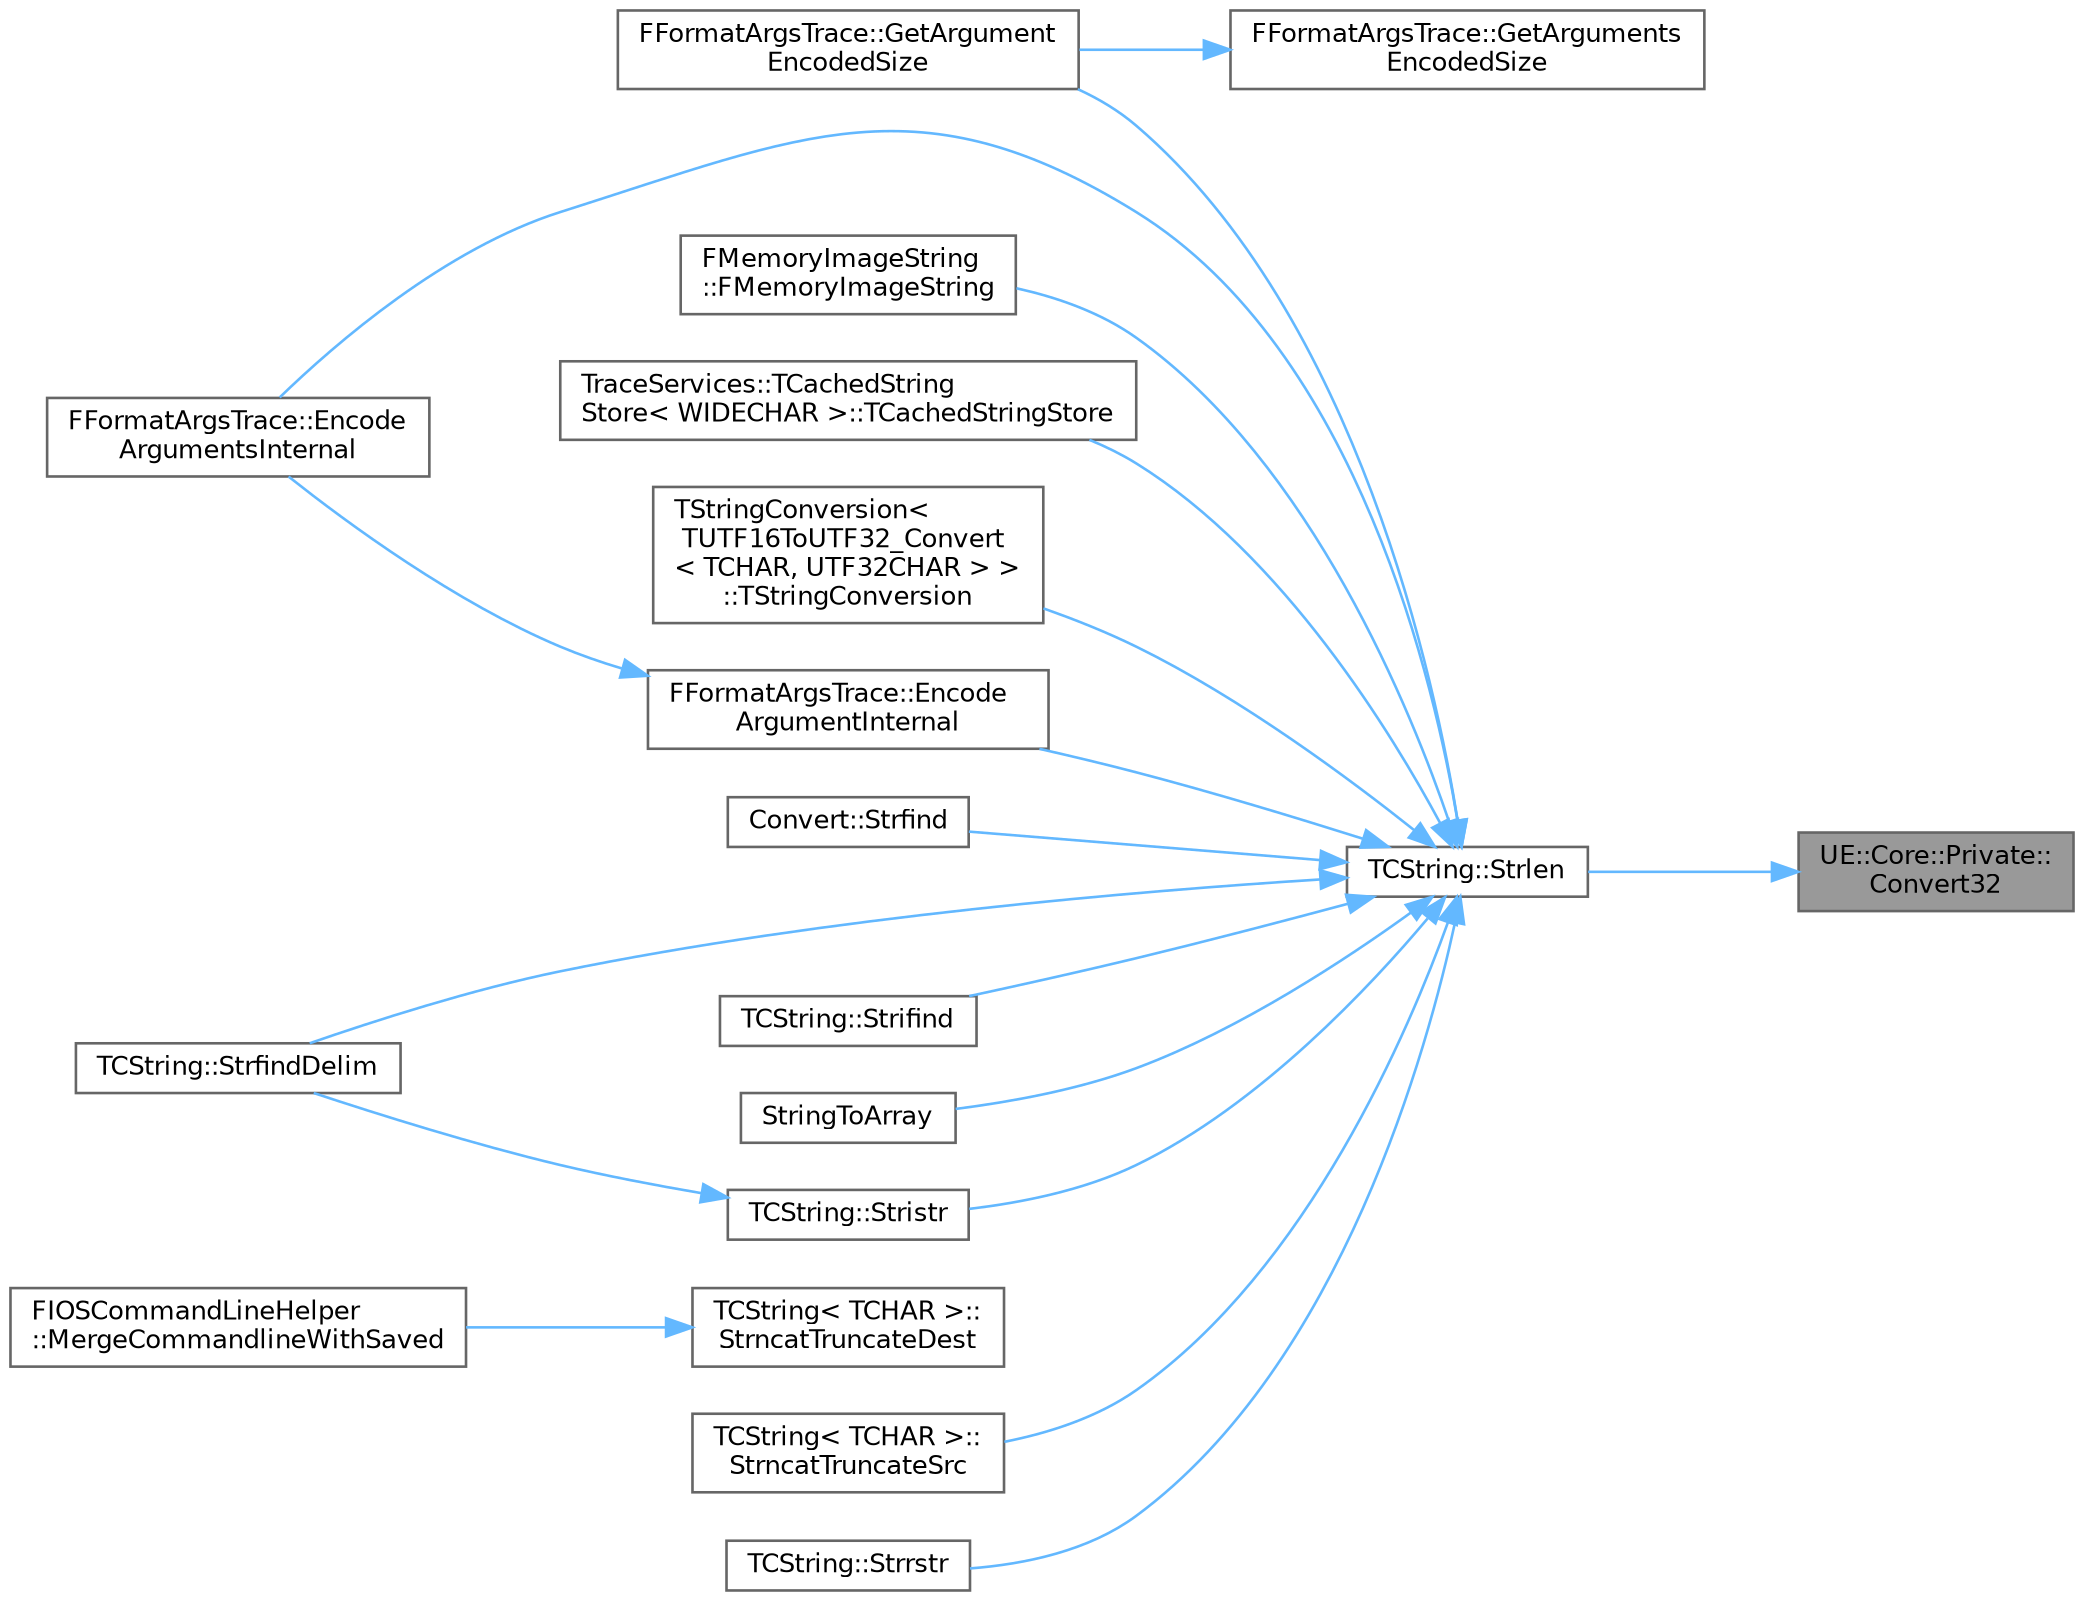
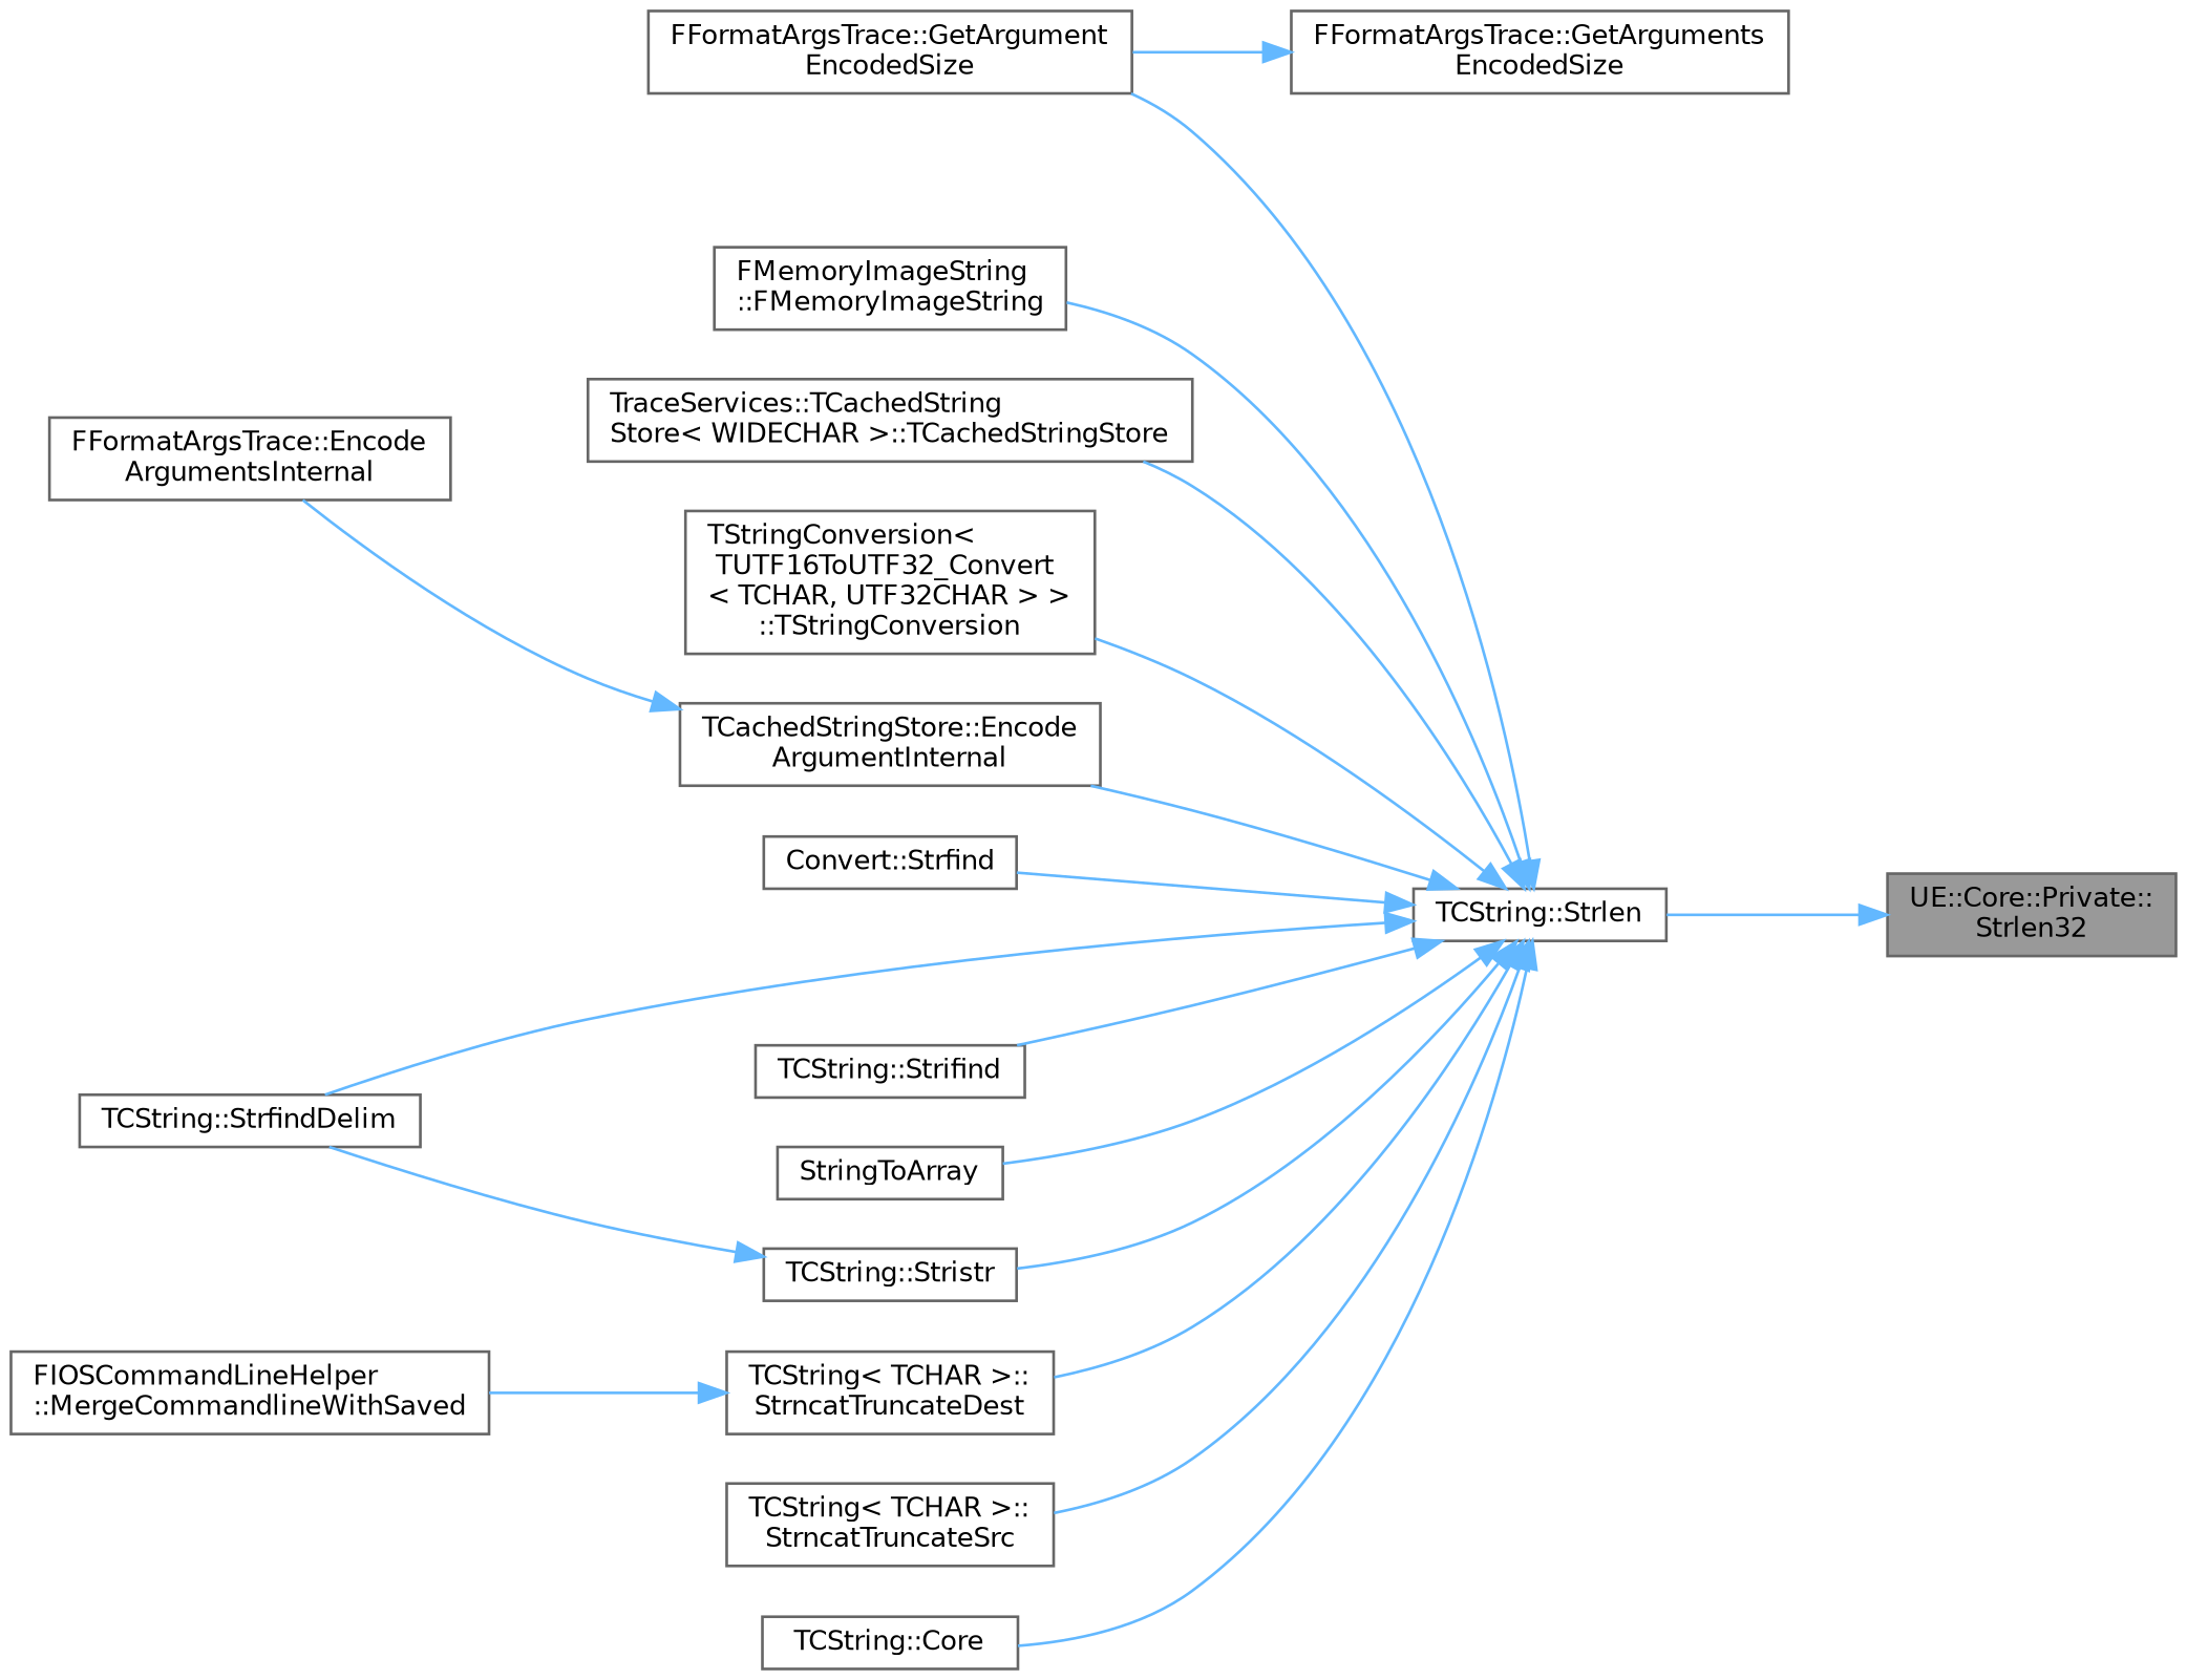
  digraph {
    rankdir=RL
    node [color=grey40 fillcolor=white fontname=Helvetica fontsize=10 shape=box style=filled]
    edge [color=steelblue1 dir=back fontname=Helvetica fontsize=10 labelfontname=Helvetica labelfontsize=10 style=solid]
-   n1 [color=gray40 fillcolor=grey60 fontcolor=black height=0.2 label="UE::Core::Private::\lConvert32" width=0.4]
+   n1 [color=gray40 fillcolor=grey60 fontcolor=black height=0.2 label="UE::Core::Private::\lStrlen32" width=0.4]
    n2 [height=0.2 label="TCString::Strlen" width=0.4]
    n3 [height=0.2 label="FMemoryImageString\l::FMemoryImageString" width=0.4]
    n4 [height=0.2 label="TraceServices::TCachedString\lStore\< WIDECHAR \>::TCachedStringStore" width=0.4]
    n5 [height=0.2 label="TStringConversion\<\l TUTF16ToUTF32_Convert\l\< TCHAR, UTF32CHAR \> \>\l::TStringConversion" width=0.4]
-   n6 [height=0.2 label="FFormatArgsTrace::Encode\lArgumentInternal" width=0.4]
+   n6 [height=0.2 label="TCachedStringStore::Encode\lArgumentInternal" width=0.4]
    n7 [height=0.2 label="FFormatArgsTrace::GetArgument\lEncodedSize" width=0.4]
    n8 [height=0.2 label="Convert::Strfind" width=0.4]
    n9 [height=0.2 label="TCString::StrfindDelim" width=0.4]
    n10 [height=0.2 label="TCString::Strifind" width=0.4]
    n11 [height=0.2 label=StringToArray width=0.4]
    n12 [height=0.2 label="TCString::Stristr" width=0.4]
    n13 [height=0.2 label="TCString\< TCHAR \>::\lStrncatTruncateDest" width=0.4]
    n14 [height=0.2 label="TCString\< TCHAR \>::\lStrncatTruncateSrc" width=0.4]
-   n15 [height=0.2 label="TCString::Strrstr" width=0.4]
+   n15 [height=0.2 label="TCString::Core" width=0.4]
    n16 [height=0.2 label="FFormatArgsTrace::Encode\lArgumentsInternal" width=0.4]
    n17 [height=0.2 label="FIOSCommandLineHelper\l::MergeCommandlineWithSaved" width=0.4]
    n18 [height=0.2 label="FFormatArgsTrace::GetArguments\lEncodedSize" width=0.4]
    n1 -> n2
    n2 -> n3
    n2 -> n4
    n2 -> n5
    n2 -> n6
    n2 -> n7
    n2 -> n8
    n2 -> n9
    n2 -> n10
    n2 -> n11
    n2 -> n12
-   n2 -> n16
+   n2 -> n13
    n2 -> n14
    n2 -> n15
    n6 -> n16
    n12 -> n9
    n13 -> n17
    n18 -> n7
  }
